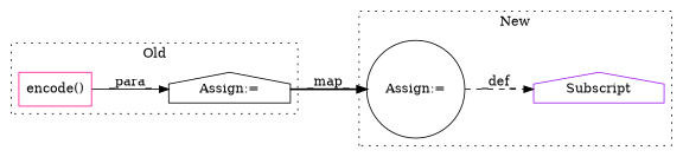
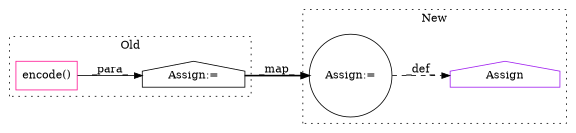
  digraph {
    rankdir=LR
    node [a=68 l=3 shape=house color=black]
    n1 [a=75 l="17,96" label="encode()" s="1389,1428" shape=box color=deeppink]
    n2 [label="Assign:=" s=1759]
-   n3 [a=63 l="14,0" label=Subscript s="2079,0" color=purple]
+   n3 [a=63 l="14,0" label=Assign s="2079,0" color=purple]
    n4 [label="Assign:=" s=2093 shape=circle]
    subgraph cluster_1 {
      label=Old
      style=dotted
      n1
      n2
    }
    subgraph cluster_2 {
      label=New
      style=dotted
      n3
      n4
    }
    n1 -> n2 [label=_para_ style=solid]
    n2 -> n4 [label=_map_ style=bold]
    n4 -> n3 [label=_def_ style=dashed]
  }
